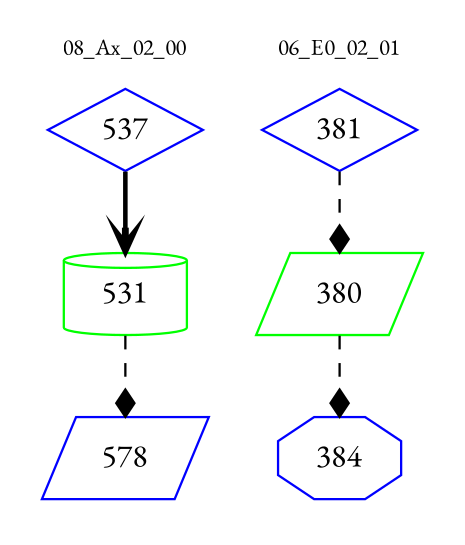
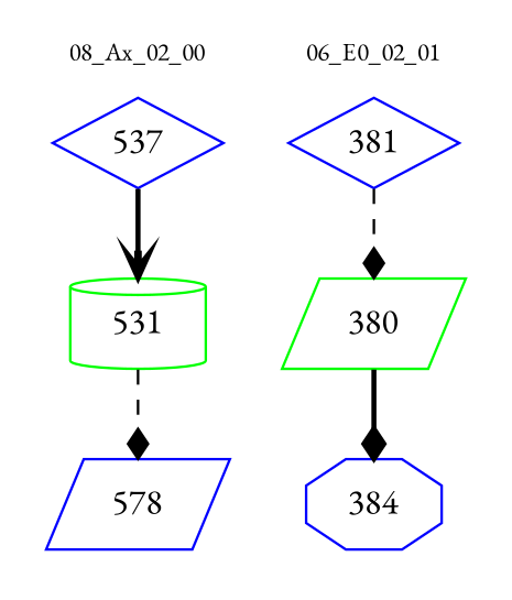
  digraph {
    fontname="EB Garamond"
    node [color=blue fontname="EB Garamond" shape=diamond]
    edge [arrowhead=diamond color=black fontname="EB Garamond" style=bold]
    n1 [label=537]
    n2 [color=green label=531 shape=cylinder]
    n3 [label=578 shape=parallelogram]
    n4 [label=381]
    n5 [color=green label=380 shape=parallelogram]
    n6 [label=384 shape=octagon]
    subgraph cluster_1 {
      color=white
      fontsize=10
      label="08_Ax_02_00"
      n1
      n2
      n3
    }
    subgraph cluster_2 {
      color=white
      fontsize=10
      label="06_E0_02_01"
      n4
      n5
      n6
    }
    n1 -> n2 [arrowhead=vee]
    n2 -> n3 [style=dashed]
    n4 -> n5 [style=dashed]
-   n5 -> n6 [style=dashed]
+   n5 -> n6
  }
